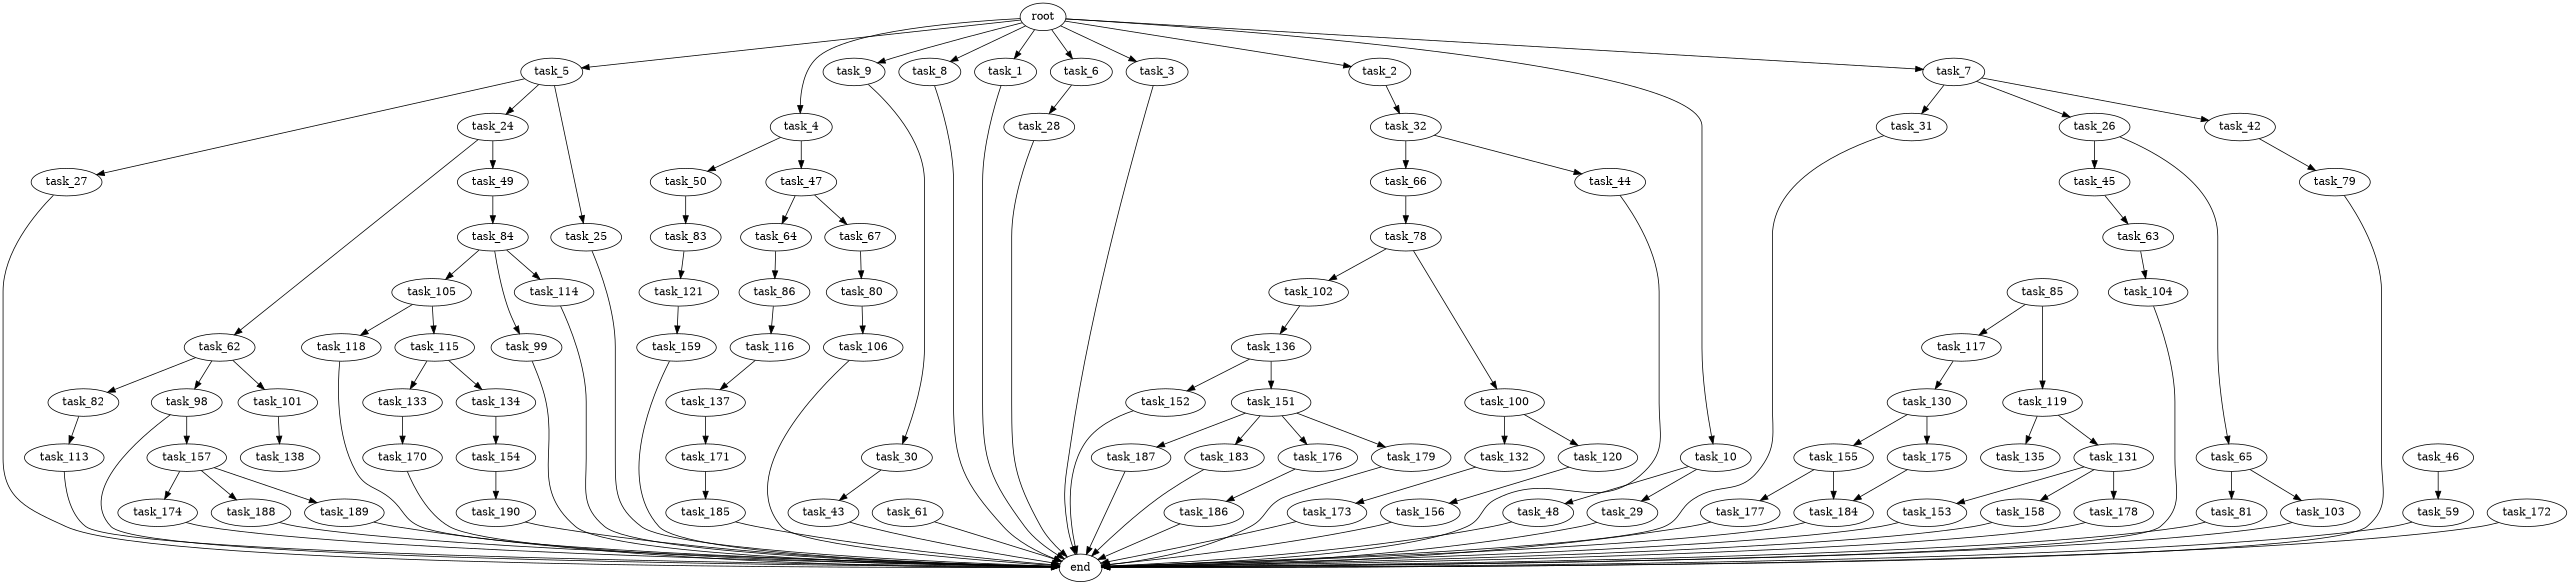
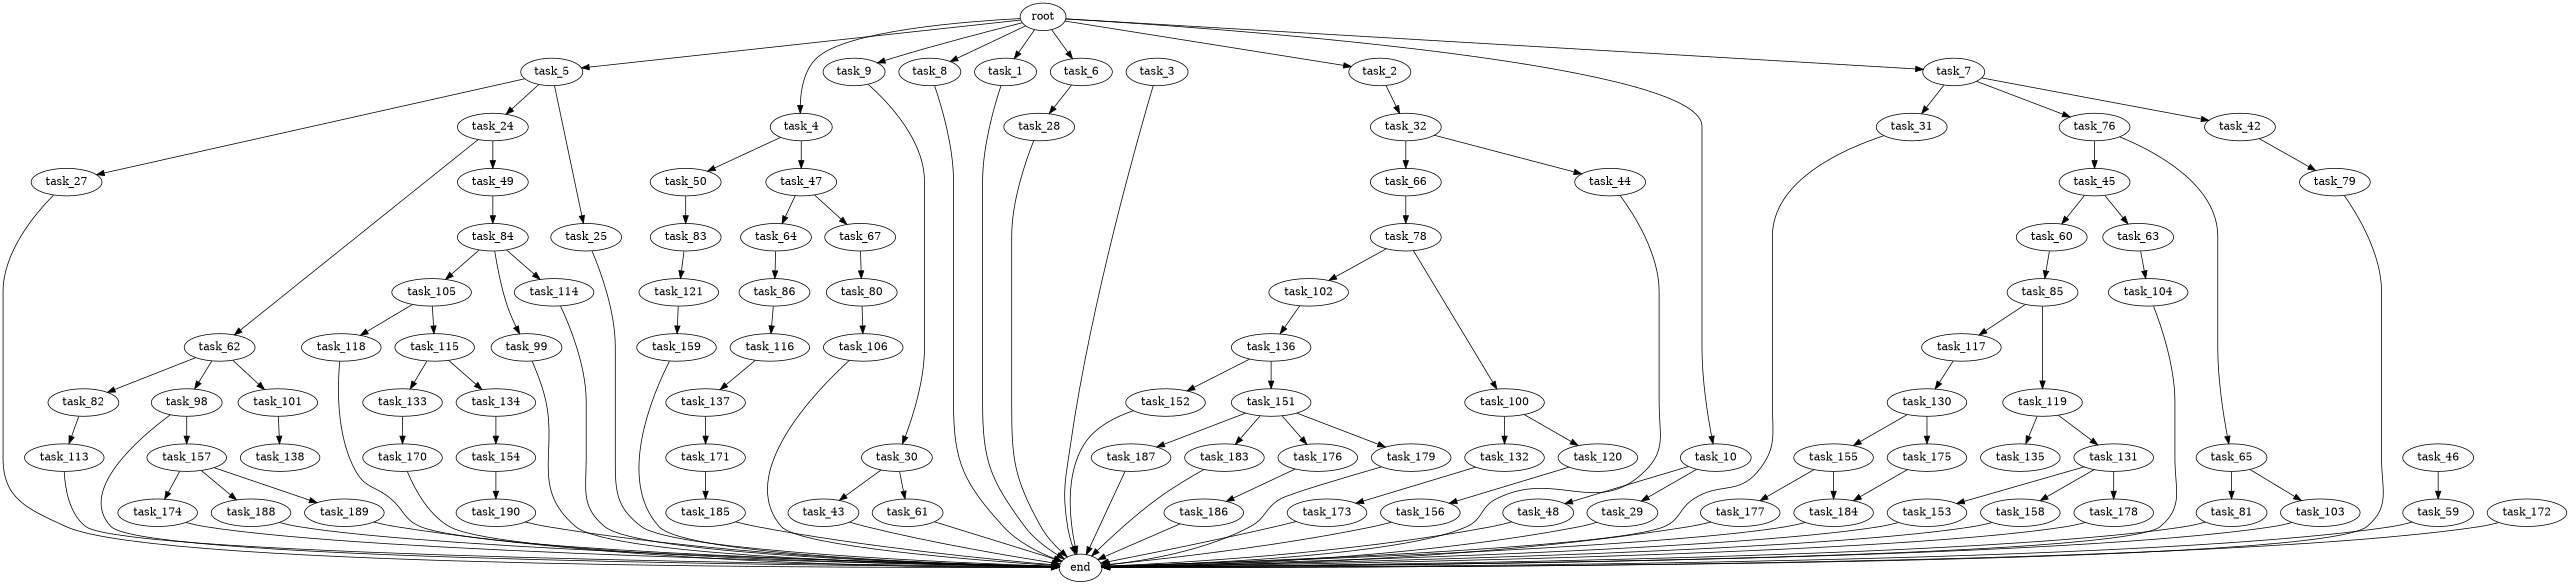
  digraph {
    task_136
    task_152
    task_151
    end
    task_187
    task_183
    task_176
    task_179
    task_27
    task_117
    task_130
    task_155
    task_175
    task_119
    task_135
    task_131
    task_153
    task_158
    task_178
    task_83
    task_121
    task_159
    task_185
    task_66
    task_78
    task_102
    task_100
    task_5
    task_24
    task_25
    task_62
    task_49
    task_4
    task_50
    task_47
    task_64
    task_67
    task_84
    task_105
    task_99
    task_114
    task_118
    task_115
    task_81
    task_31
-   task_26
+   task_26 [label=task_76]
    task_45
    task_65
+   task_60
    task_63
    task_103
    task_86
    task_116
    task_190
    task_137
    task_171
    task_28
    task_82
    task_113
    task_9
    task_30
    task_43
    task_61
    task_44
    task_133
    task_134
    task_98
    task_157
    root
    task_8
    task_1
    task_6
    task_3
    task_2
    task_10
    task_7
    task_32
    task_48
    task_29
    task_42
    task_80
    task_106
    task_170
    task_174
    task_85
    task_132
    task_173
    task_154
    task_188
    task_101
    task_46
    task_59
    task_186
    task_104
    task_177
    task_138
    task_120
    task_189
    task_79
    task_156
    task_184
    task_172
    task_136 -> task_152
    task_136 -> task_151
    task_152 -> end
    task_151 -> task_187
    task_151 -> task_183
    task_151 -> task_176
    task_151 -> task_179
    task_187 -> end
    task_183 -> end
    task_176 -> task_186
    task_179 -> end
    task_27 -> end
    task_117 -> task_130
    task_130 -> task_155
    task_130 -> task_175
    task_155 -> task_177
    task_155 -> task_184
    task_175 -> task_184
    task_119 -> task_135
    task_119 -> task_131
    task_131 -> task_153
    task_131 -> task_158
    task_131 -> task_178
    task_153 -> end
    task_158 -> end
    task_178 -> end
    task_83 -> task_121
    task_121 -> task_159
    task_159 -> end
    task_185 -> end
    task_66 -> task_78
    task_78 -> task_102
    task_78 -> task_100
    task_102 -> task_136
    task_100 -> task_132
    task_100 -> task_120
    task_5 -> task_27
    task_5 -> task_24
    task_5 -> task_25
    task_24 -> task_62
    task_24 -> task_49
    task_25 -> end
    task_62 -> task_82
    task_62 -> task_98
    task_62 -> task_101
    task_49 -> task_84
    task_4 -> task_50
    task_4 -> task_47
    task_50 -> task_83
    task_47 -> task_64
    task_47 -> task_67
    task_64 -> task_86
    task_67 -> task_80
    task_84 -> task_105
    task_84 -> task_99
    task_84 -> task_114
    task_105 -> task_118
    task_105 -> task_115
    task_99 -> end
    task_114 -> end
    task_118 -> end
    task_115 -> task_133
    task_115 -> task_134
    task_81 -> end
    task_31 -> end
    task_26 -> task_45
    task_26 -> task_65
+   task_45 -> task_60
    task_45 -> task_63
    task_65 -> task_81
    task_65 -> task_103
+   task_60 -> task_85
    task_63 -> task_104
    task_103 -> end
    task_86 -> task_116
    task_116 -> task_137
    task_190 -> end
    task_137 -> task_171
    task_171 -> task_185
    task_28 -> end
    task_82 -> task_113
    task_113 -> end
    task_9 -> task_30
    task_30 -> task_43
+   task_30 -> task_61
    task_43 -> end
    task_61 -> end
    task_44 -> end
    task_133 -> task_170
    task_134 -> task_154
    task_98 -> end
    task_98 -> task_157
    task_157 -> task_174
    task_157 -> task_188
    task_157 -> task_189
    root -> task_5
    root -> task_4
    root -> task_9
    root -> task_8
    root -> task_1
    root -> task_6
-   root -> task_3
    root -> task_2
    root -> task_10
    root -> task_7
    task_8 -> end
    task_1 -> end
    task_6 -> task_28
    task_3 -> end
    task_2 -> task_32
    task_10 -> task_48
    task_10 -> task_29
    task_7 -> task_31
    task_7 -> task_26
    task_7 -> task_42
    task_32 -> task_66
    task_32 -> task_44
    task_48 -> end
    task_29 -> end
    task_42 -> task_79
    task_80 -> task_106
    task_106 -> end
    task_170 -> end
    task_174 -> end
    task_85 -> task_117
    task_85 -> task_119
    task_132 -> task_173
    task_173 -> end
    task_154 -> task_190
    task_188 -> end
    task_101 -> task_138
    task_46 -> task_59
    task_59 -> end
    task_186 -> end
    task_104 -> end
    task_177 -> end
    task_120 -> task_156
    task_189 -> end
    task_79 -> end
    task_156 -> end
    task_184 -> end
    task_172 -> end
  }
